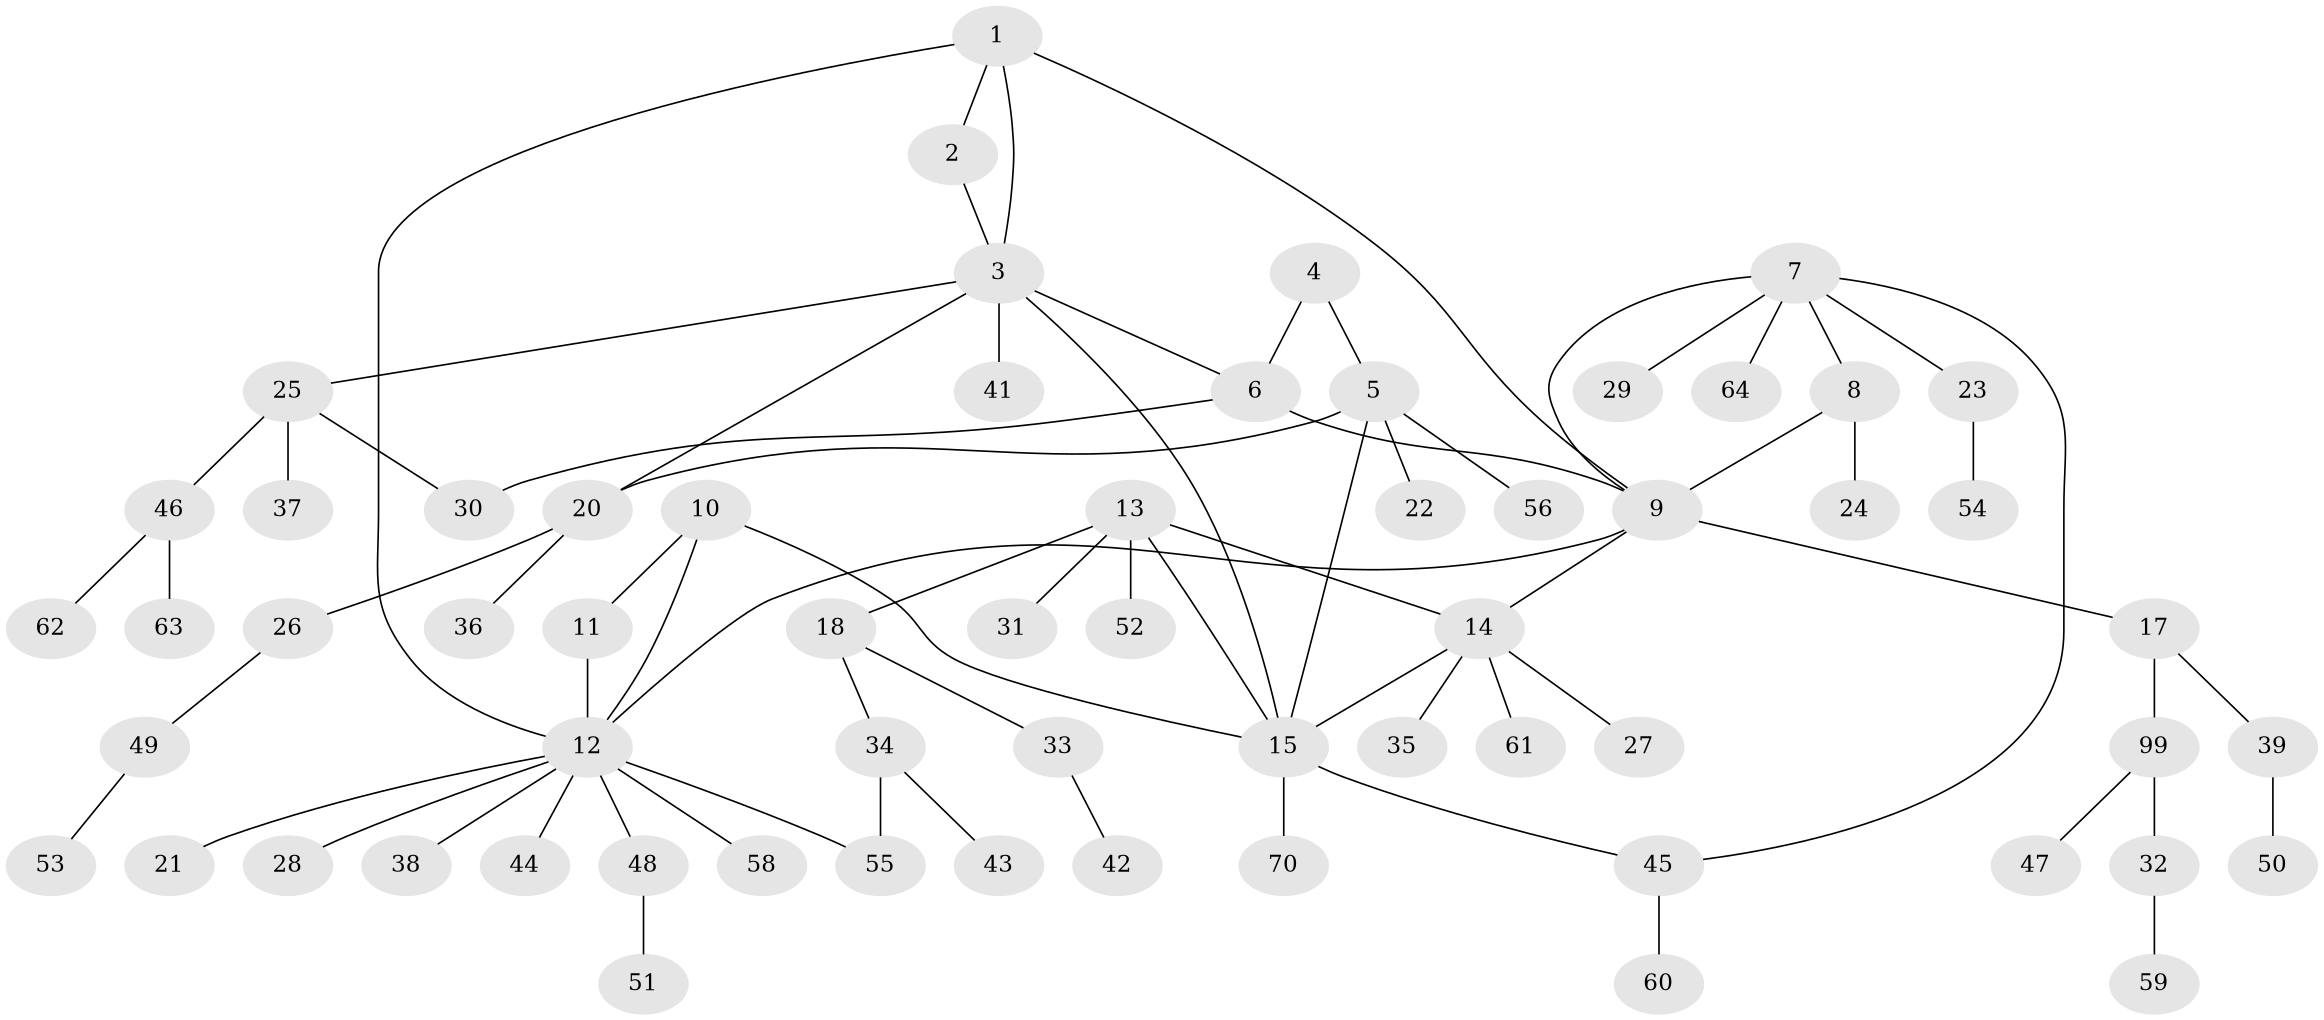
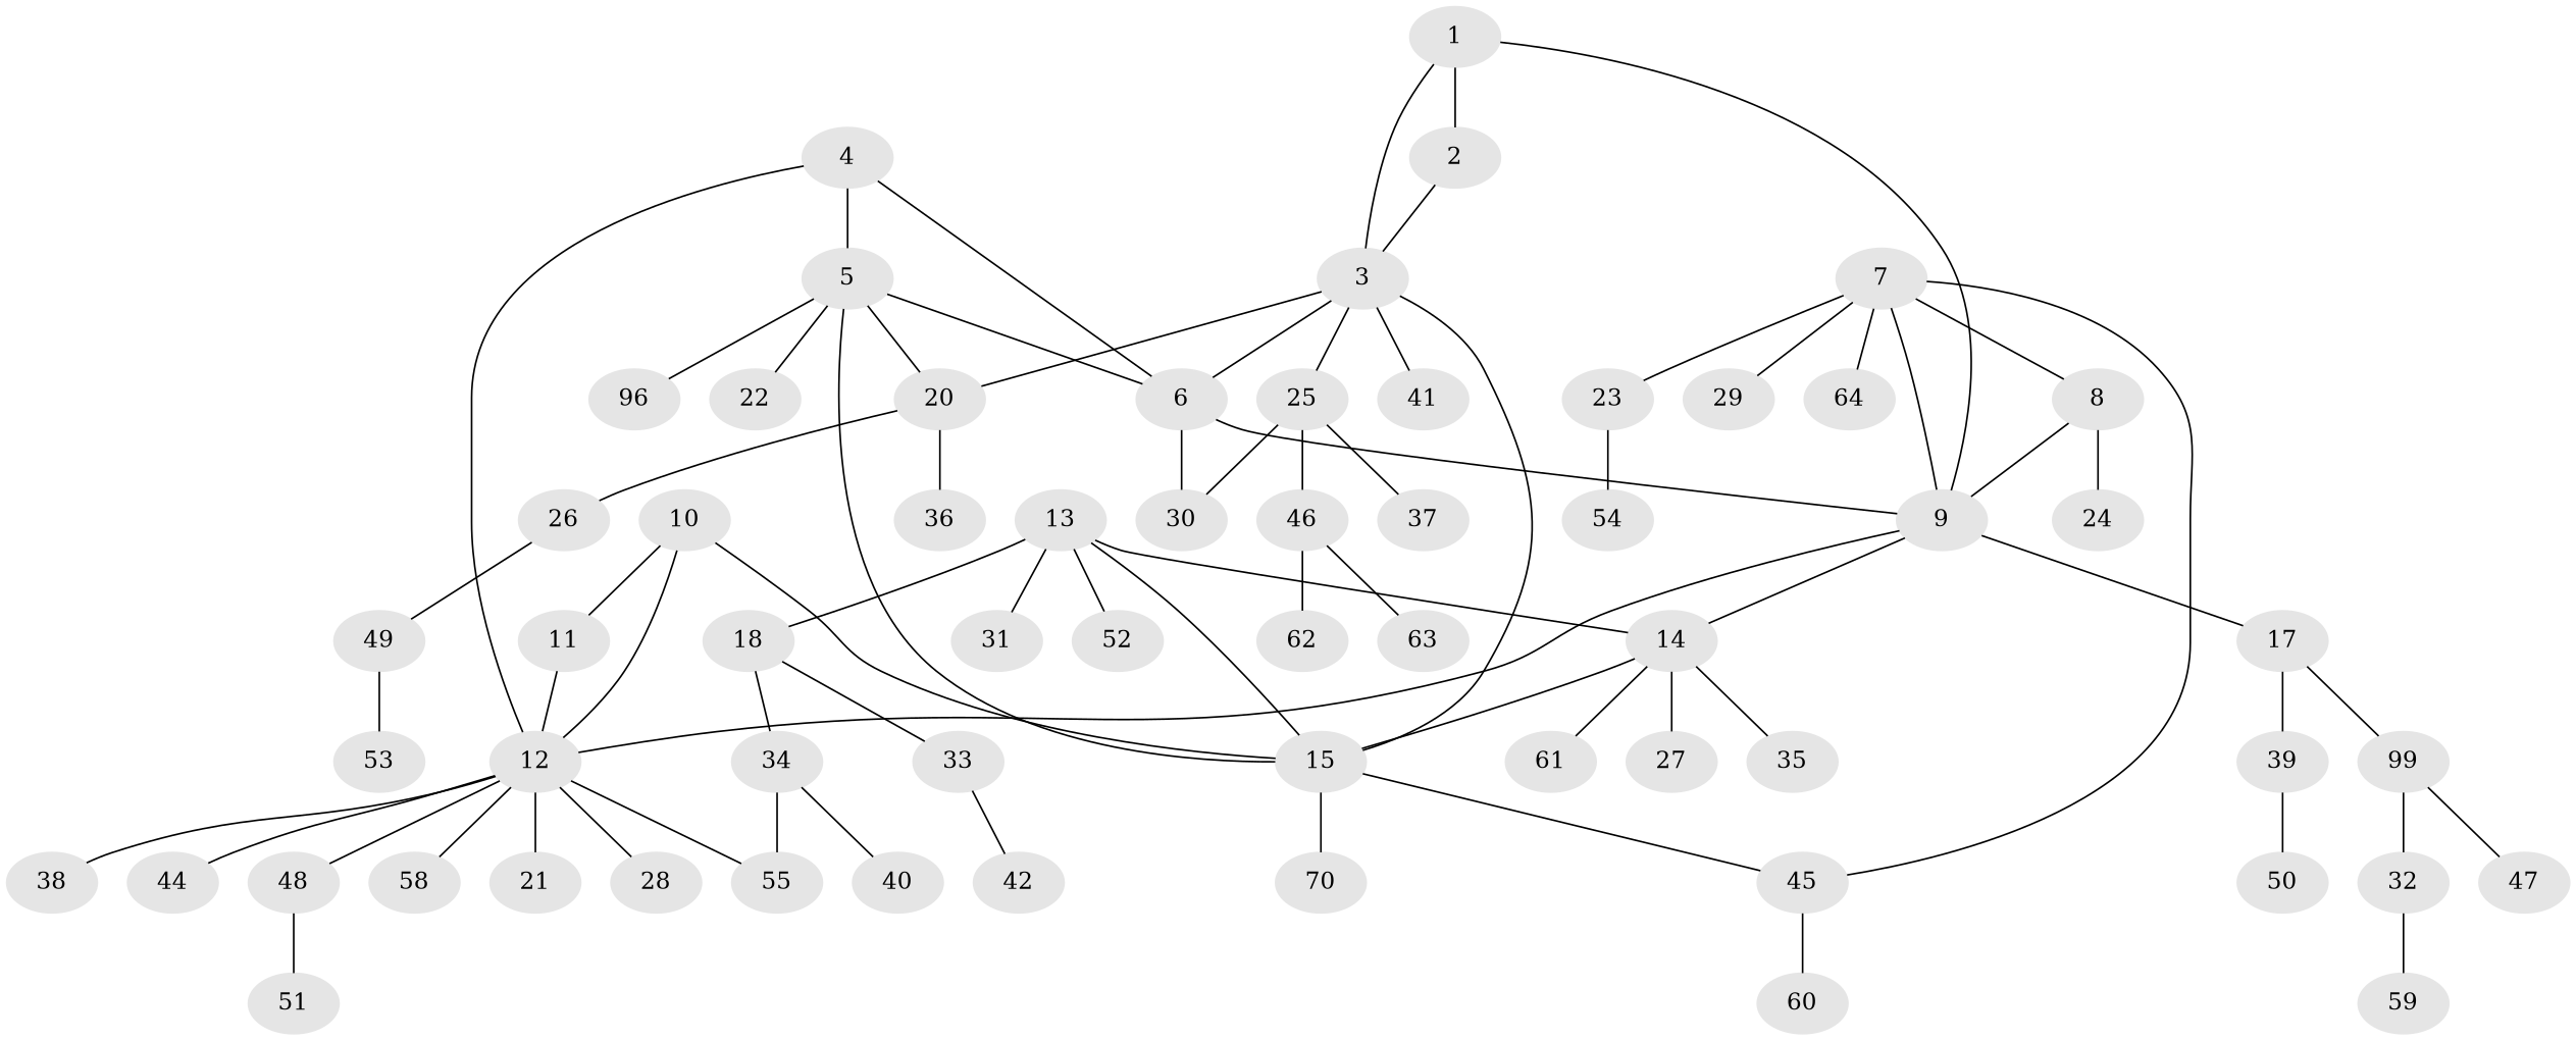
  graph {
    node [color=gray90 style=filled]
    1
    2
    3
    9
    12
    6
    15
    20
    25
    41
    14
    17
    21
    28
    38
    44
    48
    55
    58
    30
    45
    n22 [label=70]
    26
    36
    37
    46
    4
    5
    22
-   56
+   56 [label=96]
    10
    11
    7
    8
    23
    29
    64
    24
    54
    60
    27
    35
    61
    n44 [label=99]
    39
    51
    13
    18
    31
    52
    33
    34
    32
    47
    50
    42
-   43
+   43 [label=40]
    59
    49
    62
    63
    53
    1 -- 2
    1 -- 3
    1 -- 9
-   1 -- 12
+   4 -- 12
    2 -- 3
    3 -- 6
    3 -- 15
    3 -- 20
    3 -- 25
    3 -- 41
    9 -- 12
    9 -- 14
    9 -- 17
    12 -- 21
    12 -- 28
    12 -- 38
    12 -- 44
    12 -- 48
    12 -- 55
    12 -- 58
    6 -- 9
    6 -- 30
    15 -- 45
    15 -- n22
    20 -- 26
    20 -- 36
    25 -- 30
    25 -- 37
    25 -- 46
    14 -- 15
    14 -- 27
    14 -- 35
    14 -- 61
    17 -- n44
    17 -- 39
    48 -- 51
    45 -- 60
    26 -- 49
    46 -- 62
    46 -- 63
    4 -- 6
    4 -- 5
+   5 -- 6
    5 -- 15
    5 -- 20
    5 -- 22
    5 -- 56
    10 -- 12
    10 -- 15
    10 -- 11
    11 -- 12
    7 -- 9
    7 -- 45
    7 -- 8
    7 -- 23
    7 -- 29
    7 -- 64
    8 -- 9
    8 -- 24
    23 -- 54
    n44 -- 32
    n44 -- 47
    39 -- 50
    13 -- 15
    13 -- 14
    13 -- 18
    13 -- 31
    13 -- 52
    18 -- 33
    18 -- 34
    33 -- 42
    34 -- 55
    34 -- 43
    32 -- 59
    49 -- 53
  }
